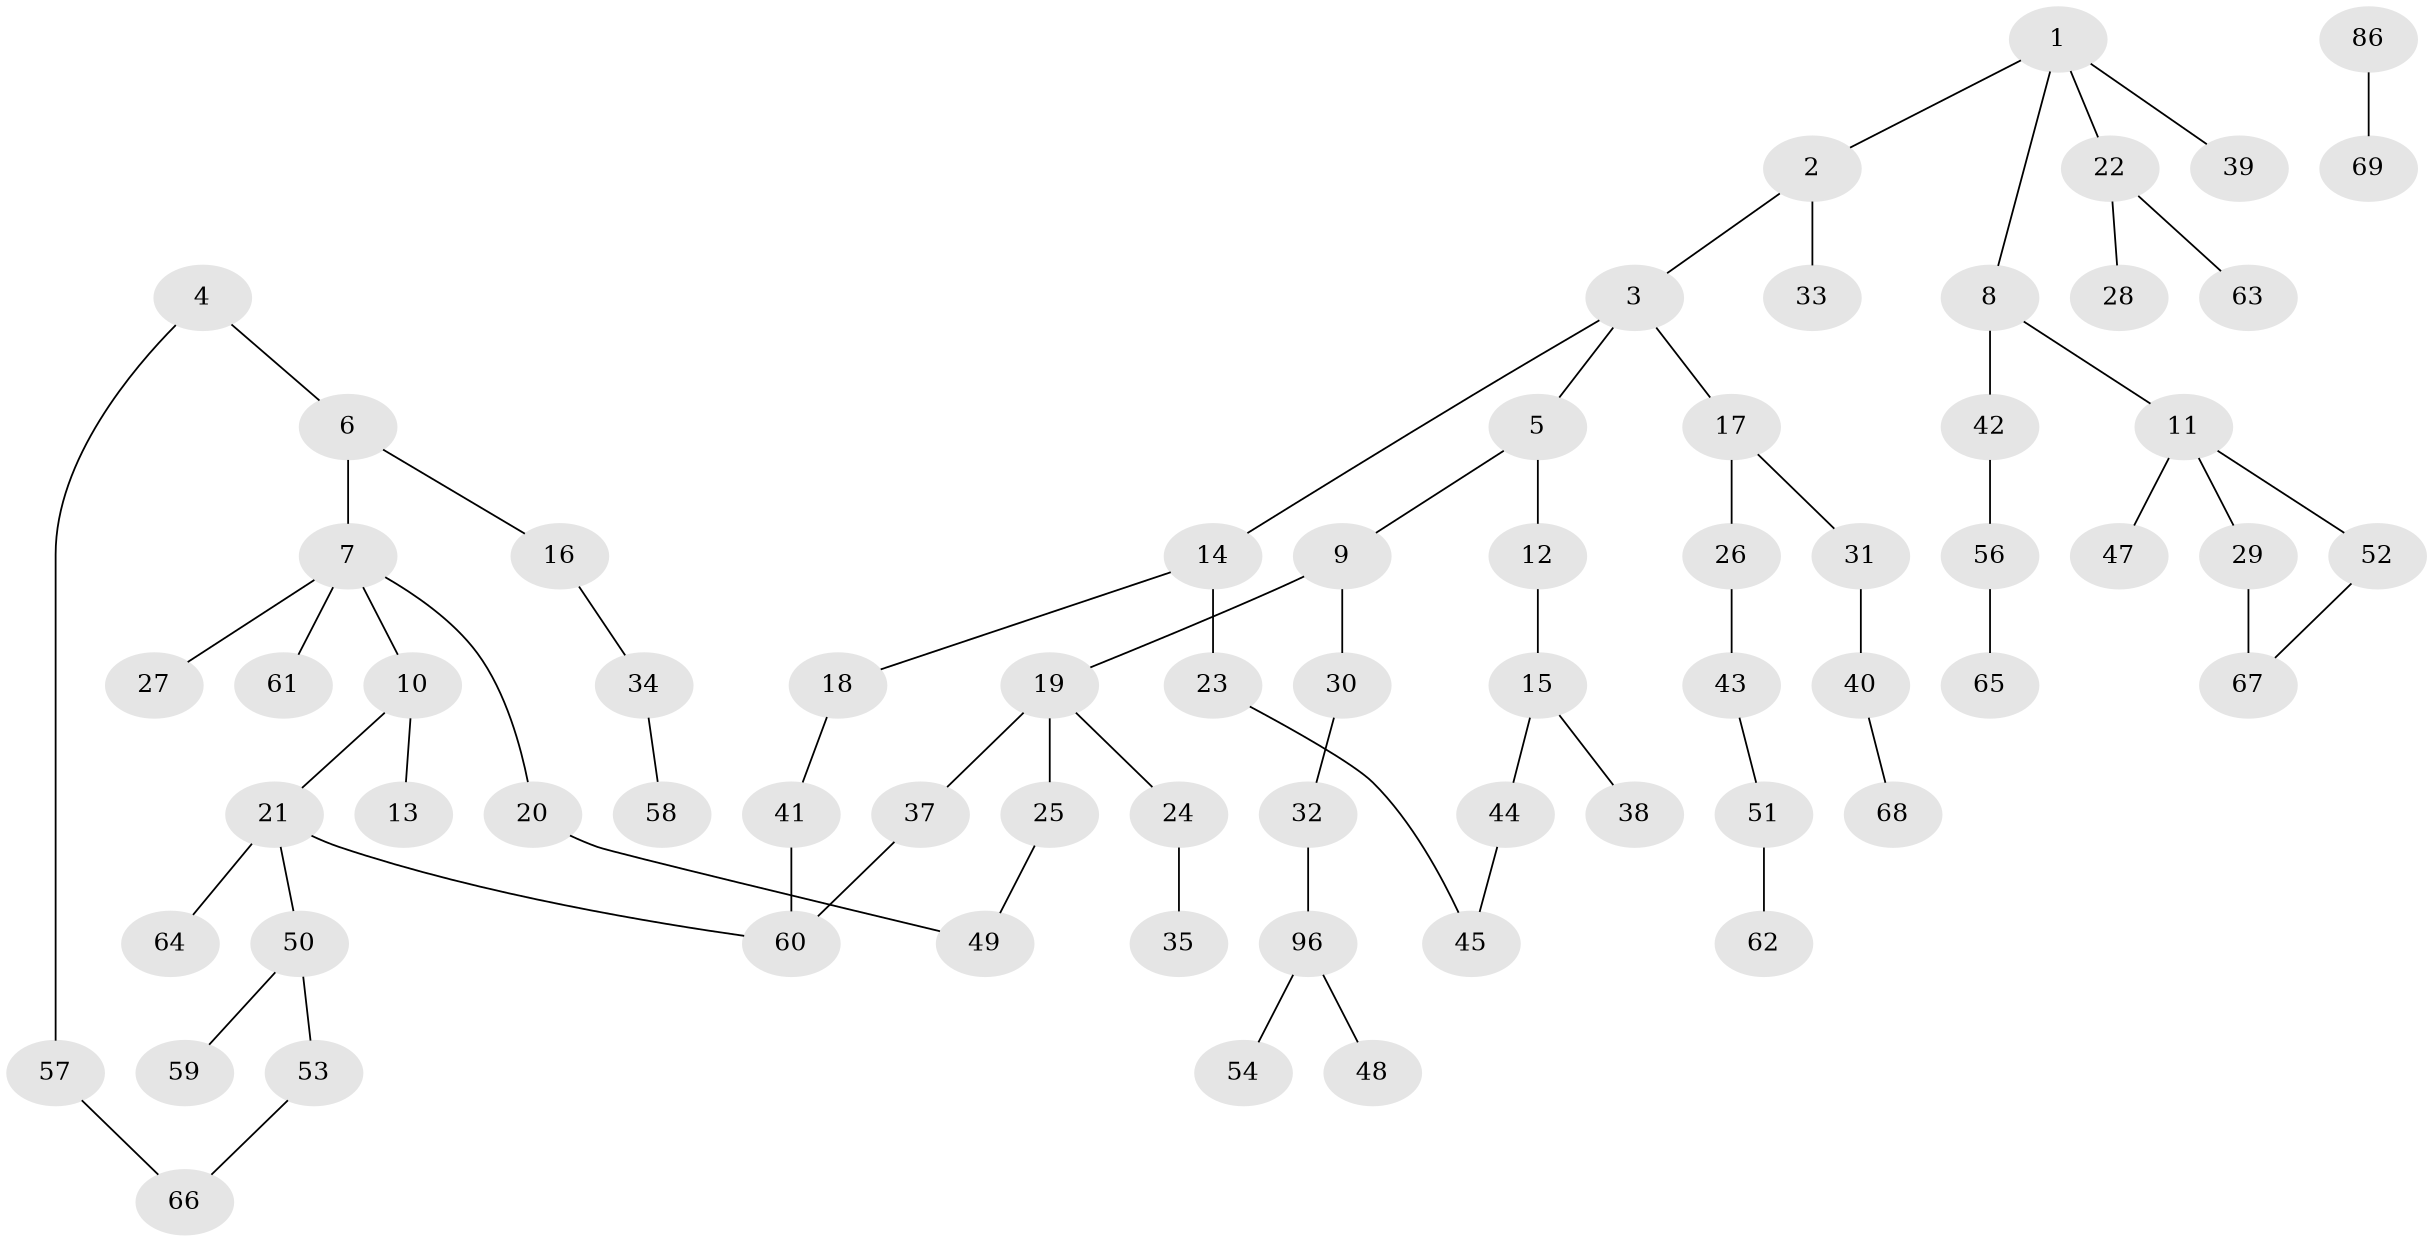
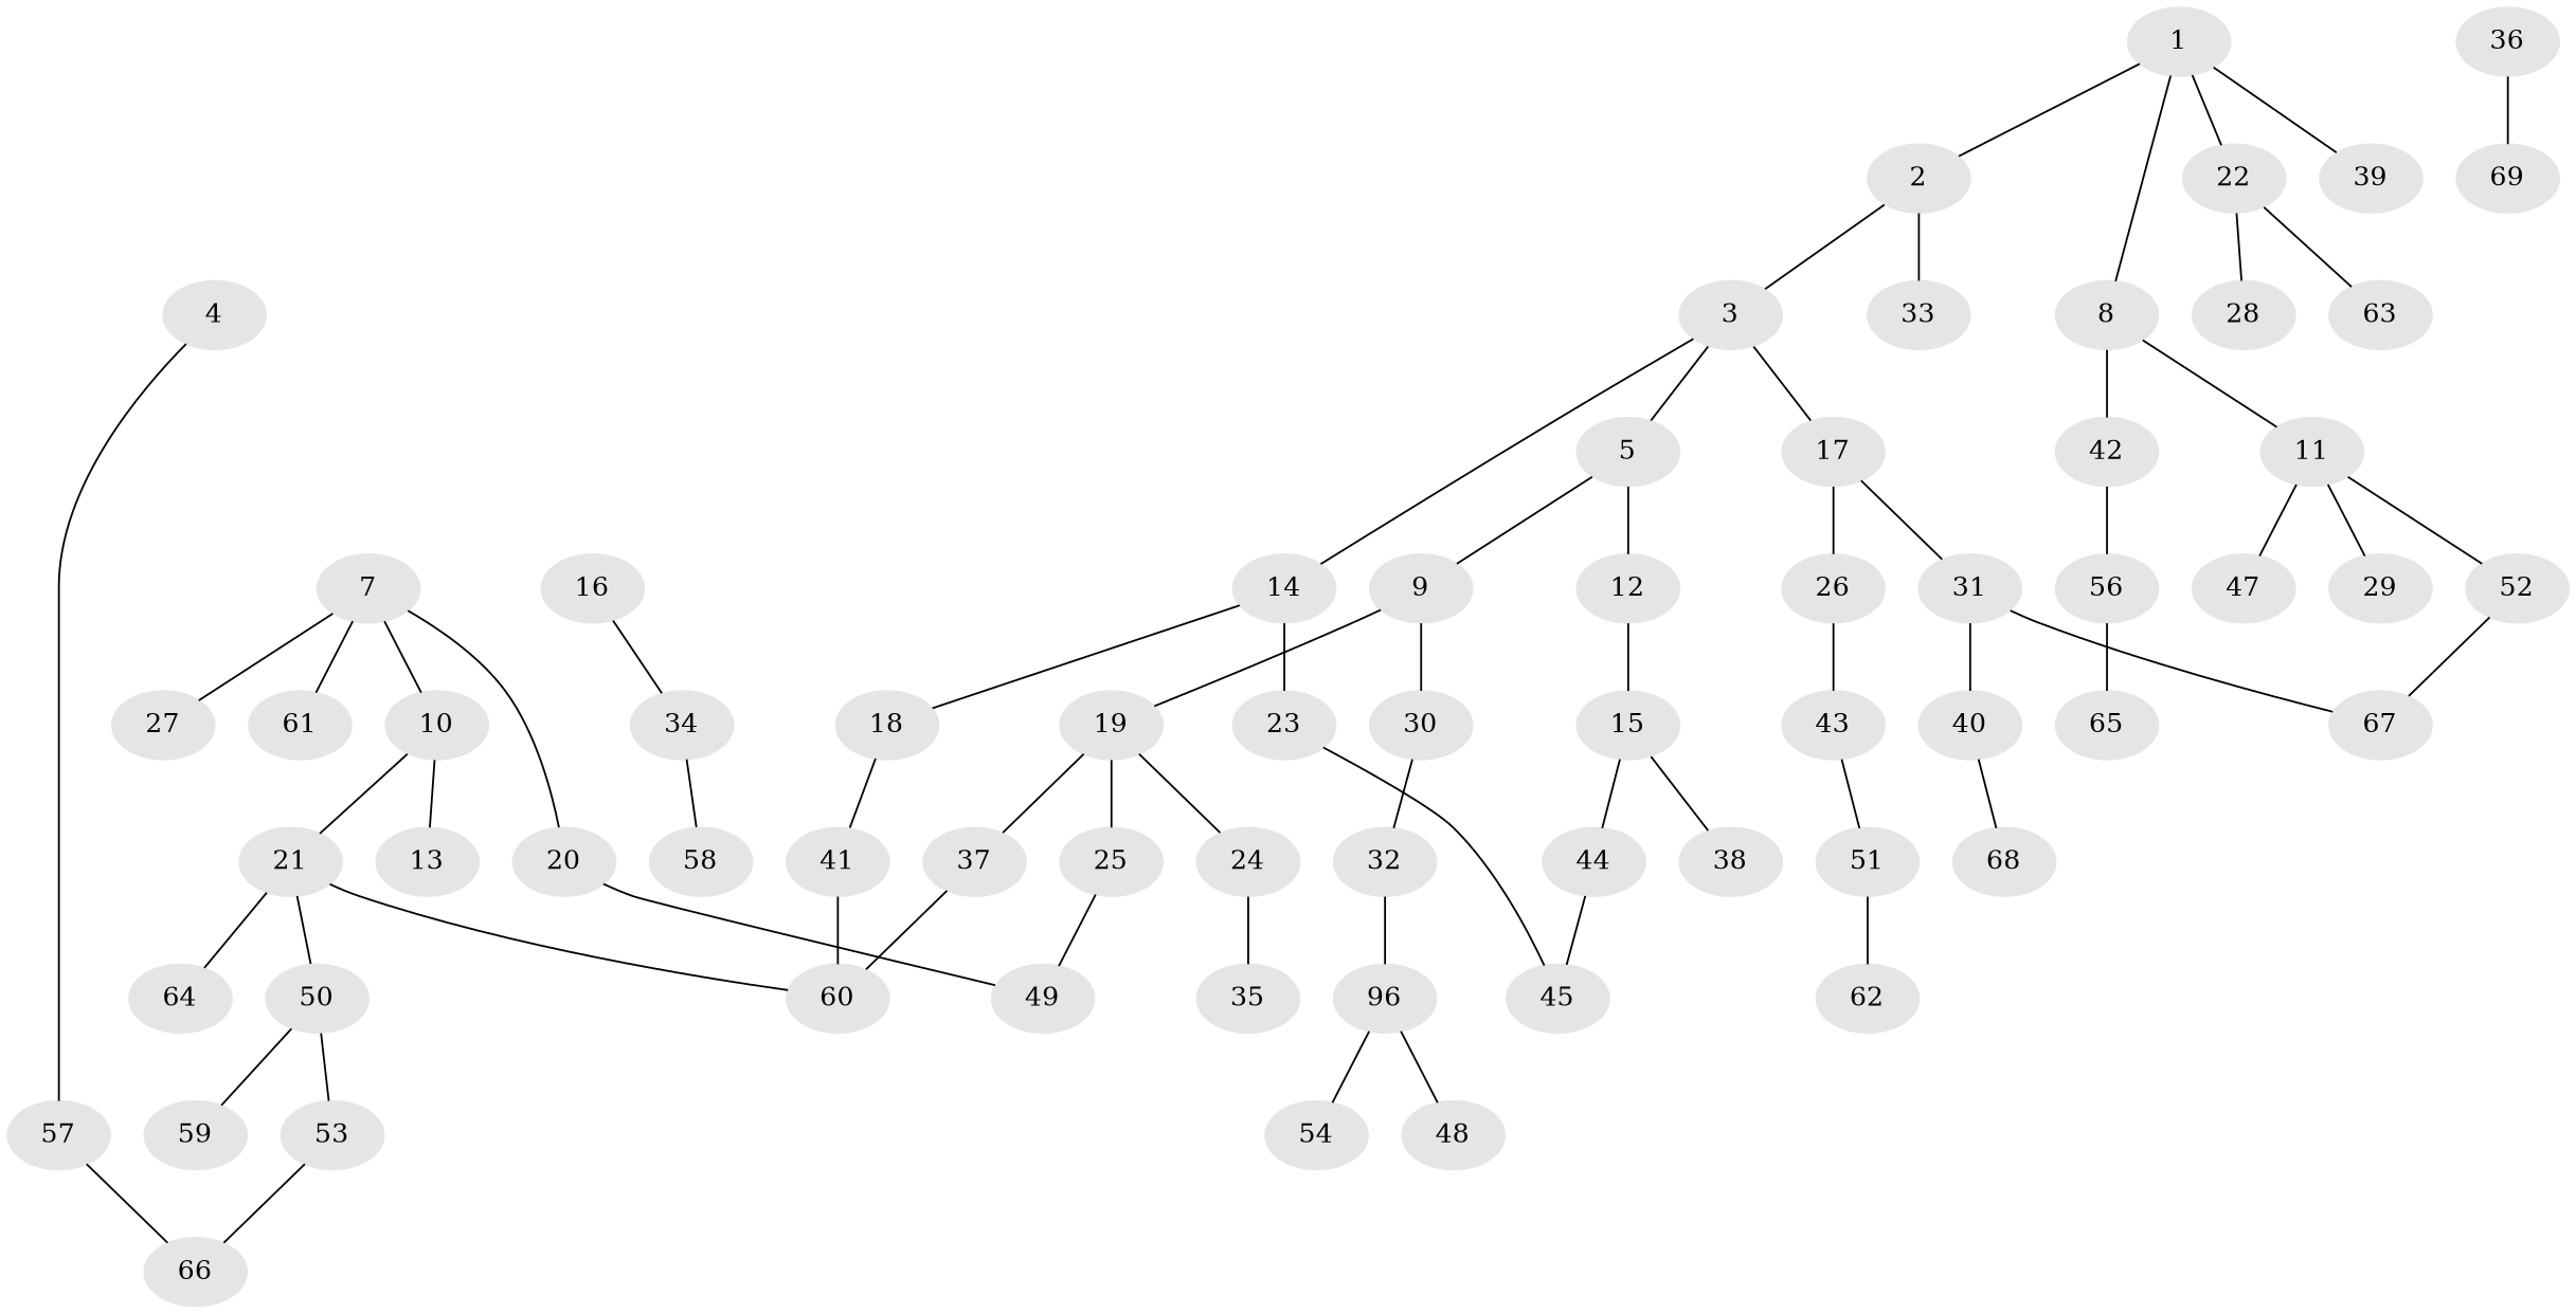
  graph {
    node [color=gray90 style=filled]
    edge [weight=1.0]
    1
    2
    8
    22
    39
    3
    33
    11
    42
    28
    63
    5
    14
    17
    4
-   6
    57
    9
    12
    18
    23
    26
    31
    7
    16
    66
    19
    30
    15
    10
    20
    27
    61
    34
    13
    21
    49
    29
    47
    52
    56
    24
    25
    37
    32
    50
    60
    64
    67
    38
    44
    41
    45
    58
    43
    40
    35
    53
    59
    51
-   36 [label=86]
+   36
    69
    n63 [label=96]
    68
    48
    54
    65
    62
    1 -- 2
    1 -- 8
    1 -- 22
    1 -- 39
    2 -- 3
    2 -- 33
    8 -- 11
    8 -- 42
    22 -- 28
    22 -- 63
    3 -- 5
    3 -- 14
    3 -- 17
    11 -- 29
    11 -- 47
    11 -- 52
    42 -- 56
    5 -- 9
    5 -- 12
    14 -- 18
    14 -- 23
    17 -- 26
    17 -- 31
-   4 -- 6
    4 -- 57
-   6 -- 7
-   6 -- 16
    57 -- 66
    9 -- 19
    9 -- 30
    12 -- 15
    18 -- 41
    23 -- 45
    26 -- 43
-   29 -- 67
+   31 -- 67
    31 -- 40
    7 -- 10
    7 -- 20
    7 -- 27
    7 -- 61
    16 -- 34
    19 -- 24
    19 -- 25
    19 -- 37
    30 -- 32
    15 -- 38
    15 -- 44
    10 -- 13
    10 -- 21
    20 -- 49
    34 -- 58
    21 -- 50
    21 -- 60
    21 -- 64
    52 -- 67
    56 -- 65
    24 -- 35
    25 -- 49
    37 -- 60
    32 -- n63
    50 -- 53
    50 -- 59
    44 -- 45
    41 -- 60
    43 -- 51
    40 -- 68
    53 -- 66
    51 -- 62
    36 -- 69
    n63 -- 48
    n63 -- 54
  }
